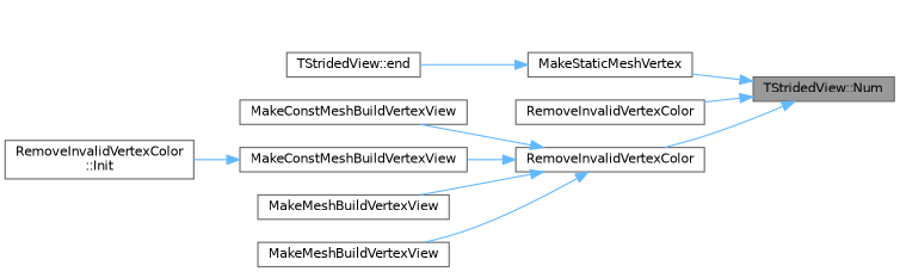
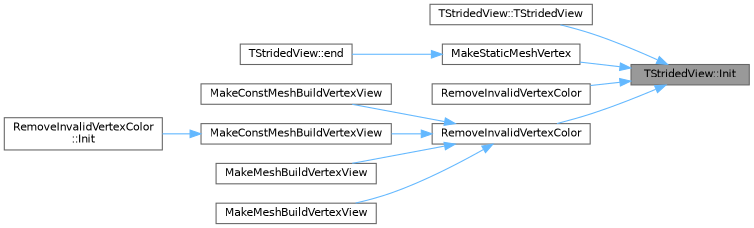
  digraph {
    rankdir=RL
    node [color=grey40 fillcolor=white fontname=Helvetica fontsize=10 shape=box style=filled]
    edge [color=steelblue1 dir=back fontname=Helvetica fontsize=10 labelfontname=Helvetica labelfontsize=10 style=solid]
-   n1 [color=gray40 fillcolor=grey60 fontcolor=black height=0.2 label="TStridedView::Num" width=0.4]
+   n1 [color=gray40 fillcolor=grey60 fontcolor=black height=0.2 label="TStridedView::Init" width=0.4]
+   n2 [height=0.2 label="TStridedView::TStridedView" width=0.4]
    n3 [height=0.2 label=MakeStaticMeshVertex width=0.4]
    n4 [height=0.2 label=RemoveInvalidVertexColor width=0.4]
    n5 [height=0.2 label=RemoveInvalidVertexColor width=0.4]
    n6 [height=0.2 label="TStridedView::end" width=0.4]
    n7 [height=0.2 label=MakeConstMeshBuildVertexView width=0.4]
    n8 [height=0.2 label=MakeConstMeshBuildVertexView width=0.4]
    n9 [height=0.2 label=MakeMeshBuildVertexView width=0.4]
    n10 [height=0.2 label=MakeMeshBuildVertexView width=0.4]
    n11 [height=0.2 label="RemoveInvalidVertexColor\l::Init" width=0.4]
+   n1 -> n2
    n1 -> n3
    n1 -> n4
    n1 -> n5
    n3 -> n6
    n5 -> n7
    n5 -> n8
    n5 -> n9
    n5 -> n10
    n8 -> n11
  }
